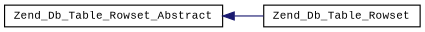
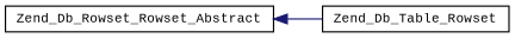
  digraph {
    rankdir=LR
    fontname="Liberation Mono"
    node [color=black fillcolor=white fontname="Liberation Mono" fontsize=10 shape=record style=filled]
-   n1 [height=0.2 label=Zend_Db_Table_Rowset_Abstract width=0.4]
+   n1 [height=0.2 label=Zend_Db_Rowset_Rowset_Abstract width=0.4]
    n2 [height=0.2 label=Zend_Db_Table_Rowset width=0.4]
    n1 -> n2 [color=midnightblue dir=back fontname="Liberation Mono" fontsize=10 labelfontname=Helvetica labelfontsize=10 style=solid]
  }
